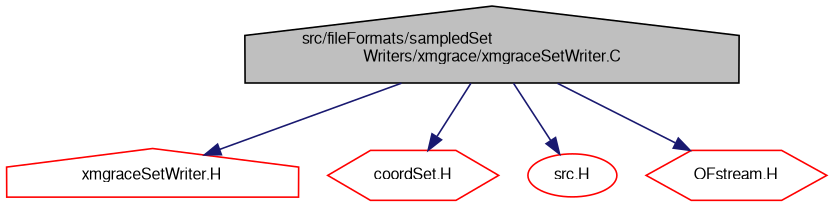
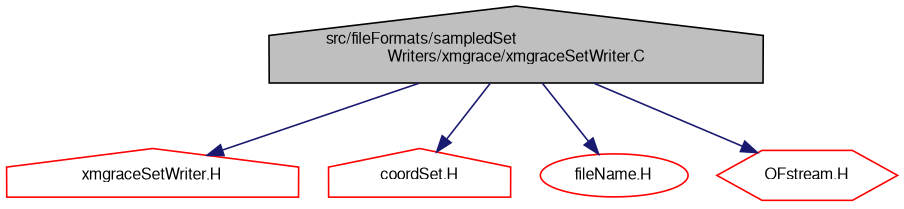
  digraph {
    node [color=red fontname=FreeSans fontsize=10 shape=house]
    edge [color=midnightblue fontname=FreeSans fontsize=10 labelfontname=FreeSans labelfontsize=10 style=solid]
    n1 [color=black fillcolor=grey75 fontcolor=black height=0.2 label="src/fileFormats/sampledSet\lWriters/xmgrace/xmgraceSetWriter.C" style=filled width=0.4]
    n2 [height=0.2 label="xmgraceSetWriter.H" width=0.4]
-   n3 [height=0.2 label="coordSet.H" shape=hexagon width=0.4]
-   n4 [height=0.2 label="src.H" shape=ellipse width=0.4]
+   n3 [height=0.2 label="coordSet.H" width=0.4]
+   n4 [height=0.2 label="fileName.H" shape=ellipse width=0.4]
    n5 [height=0.2 label="OFstream.H" shape=hexagon width=0.4]
    n1 -> n2
    n1 -> n3
    n1 -> n4
    n1 -> n5
  }
